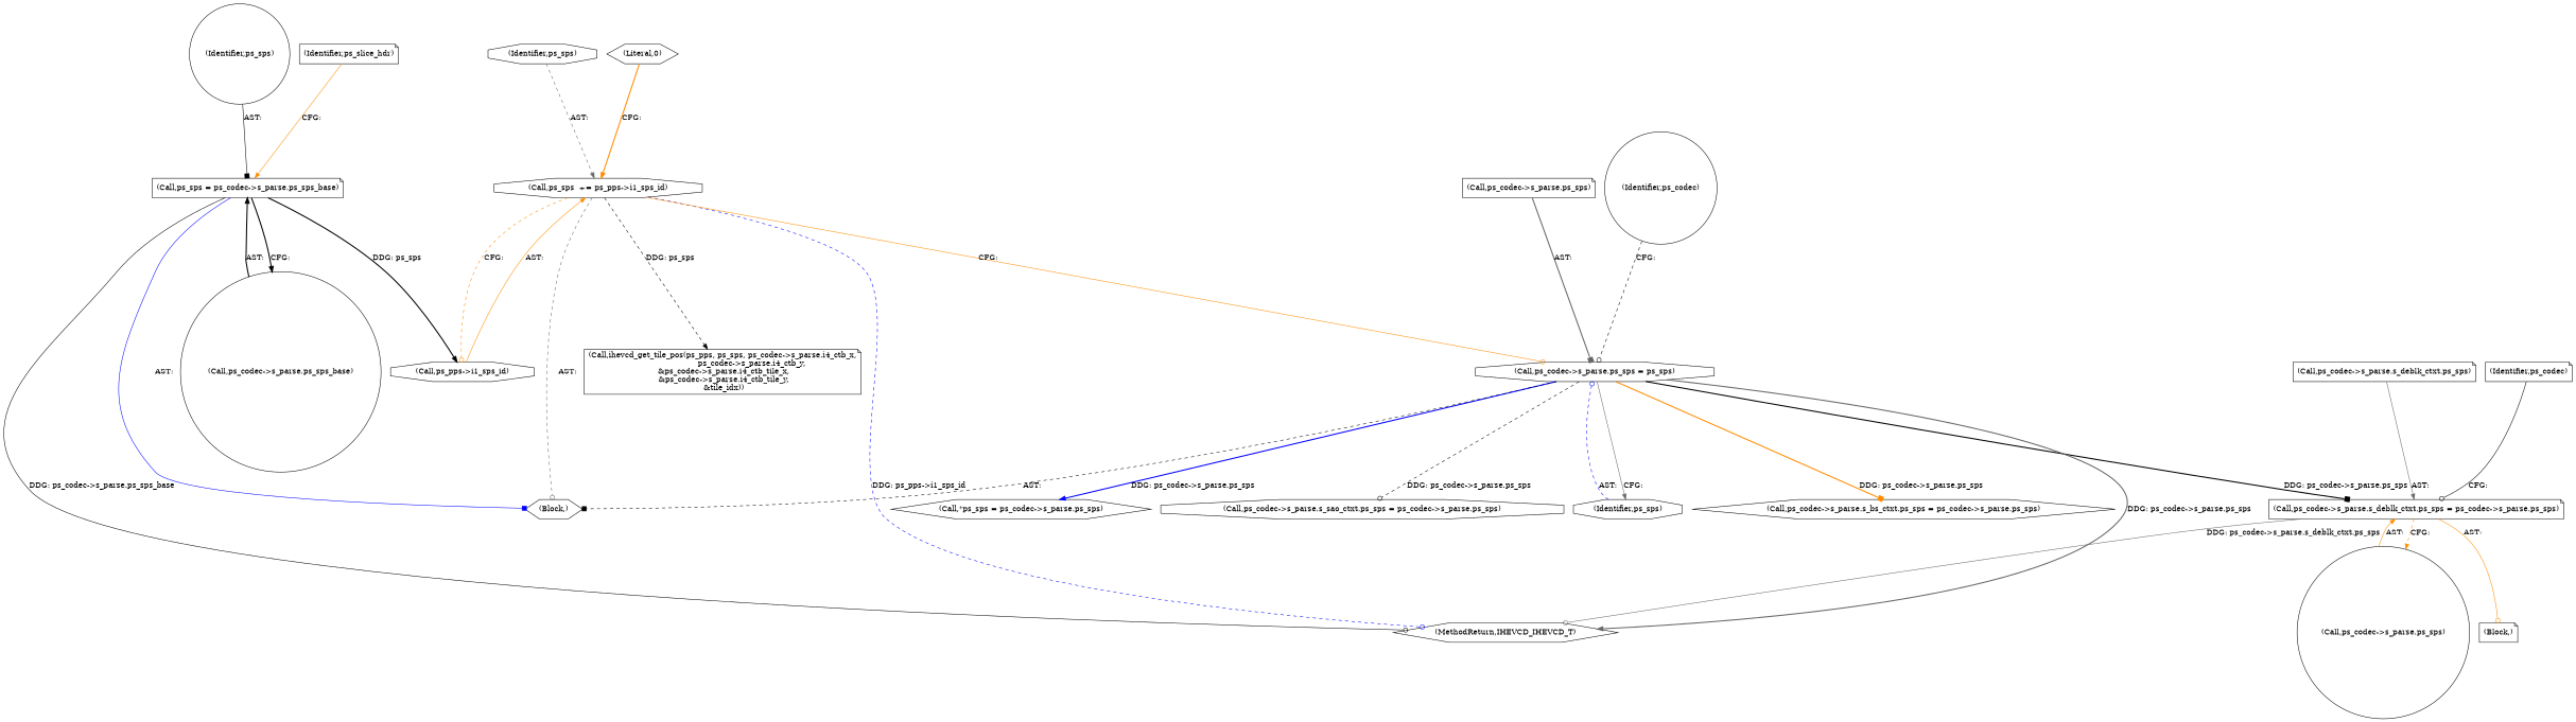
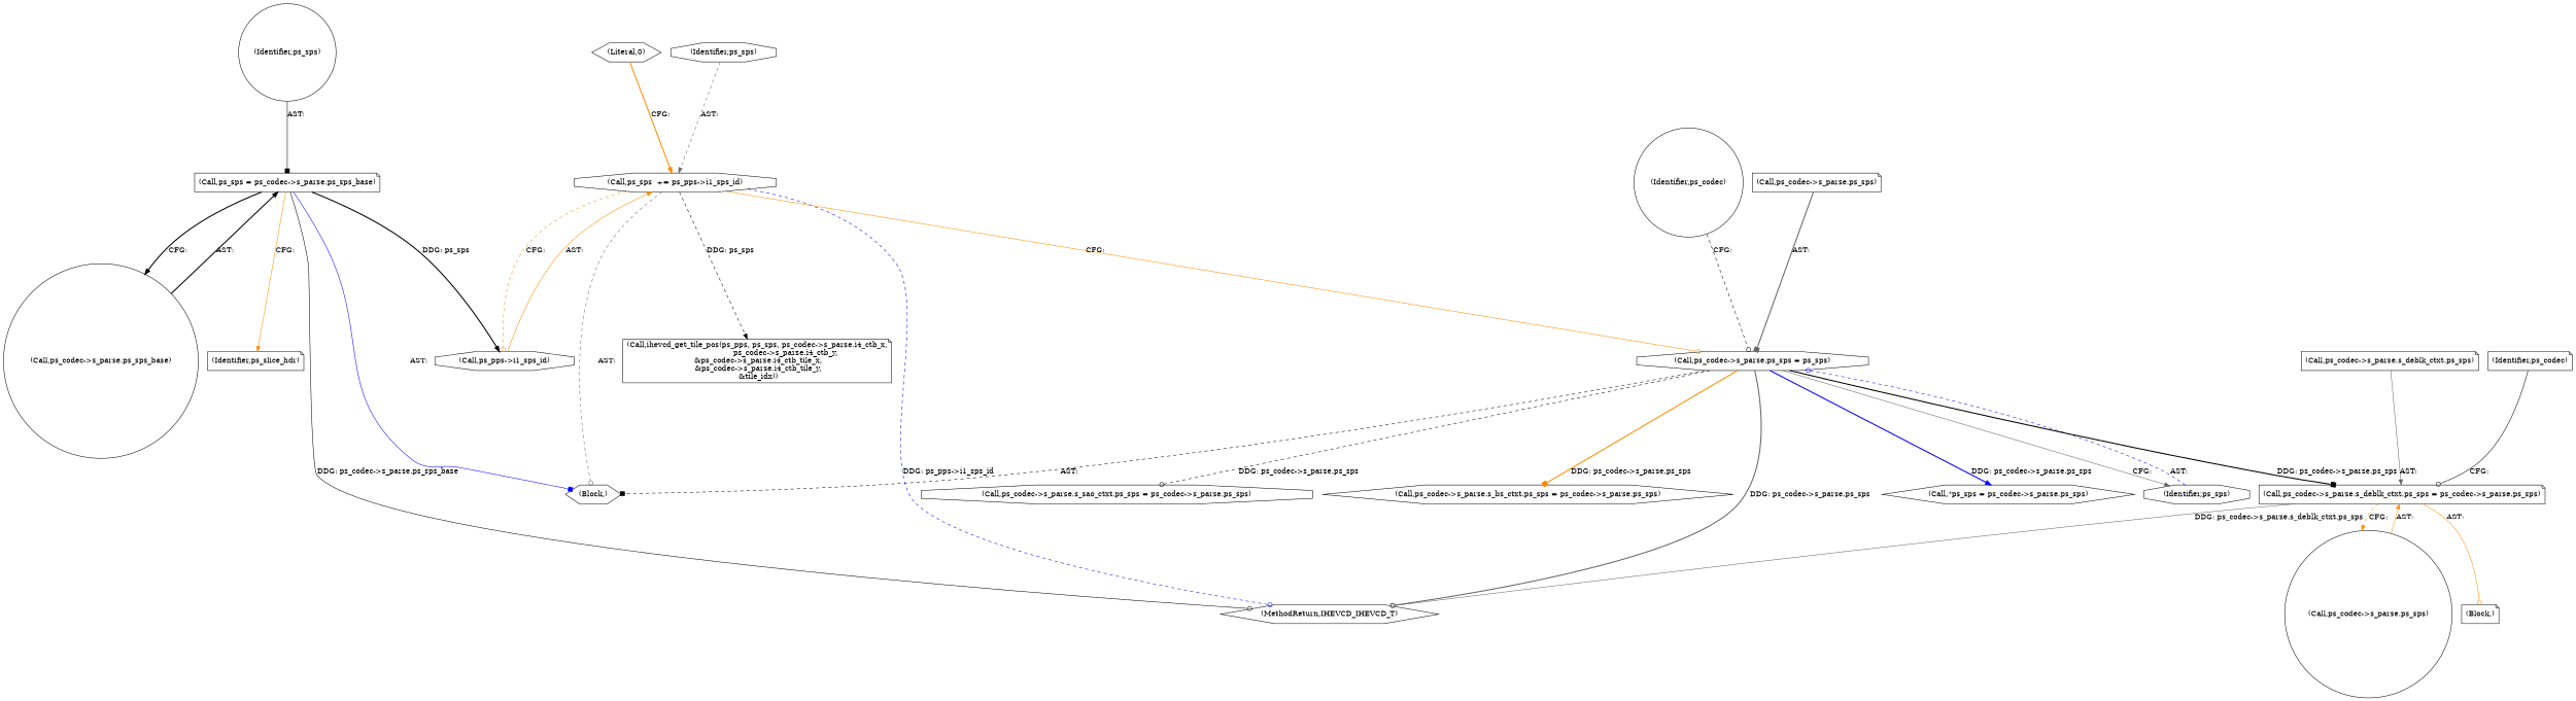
  digraph {
    node [shape=note]
    edge [arrowhead=normal color=black style=solid]
    n1 [label="(Call,ps_codec->s_parse.s_deblk_ctxt.ps_sps = ps_codec->s_parse.ps_sps)"]
    n2 [label="(MethodReturn,IHEVCD_IHEVCD_T)" shape=hexagon]
    n3 [label="(Block,)"]
    n4 [label="(Call,ps_codec->s_parse.ps_sps)" shape=circle]
    n5 [label="(Call,ps_codec->s_parse.ps_sps = ps_sps)" shape=octagon]
    n6 [label="(Call,*ps_sps = ps_codec->s_parse.ps_sps)" shape=hexagon]
    n7 [label="(Block,)" shape=hexagon]
    n8 [label="(Identifier,ps_sps)" shape=octagon]
    n9 [label="(Call,ps_codec->s_parse.s_sao_ctxt.ps_sps = ps_codec->s_parse.ps_sps)" shape=octagon]
    n10 [label="(Call,ps_codec->s_parse.s_bs_ctxt.ps_sps = ps_codec->s_parse.ps_sps)" shape=hexagon]
    n11 [label="(Call,ps_sps  += ps_pps->i1_sps_id)" shape=octagon]
    n12 [label="(Call,ps_pps->i1_sps_id)" shape=octagon]
    n13 [label="(Call,ihevcd_get_tile_pos(ps_pps, ps_sps, ps_codec->s_parse.i4_ctb_x,\n                        ps_codec->s_parse.i4_ctb_y,\n &ps_codec->s_parse.i4_ctb_tile_x,\n &ps_codec->s_parse.i4_ctb_tile_y,\n &tile_idx))"]
    n14 [label="(Call,ps_sps = ps_codec->s_parse.ps_sps_base)"]
    n15 [label="(Call,ps_codec->s_parse.ps_sps_base)" shape=circle]
    n16 [label="(Identifier,ps_sps)" shape=octagon]
    n17 [label="(Identifier,ps_sps)" shape=circle]
    n18 [label="(Call,ps_codec->s_parse.ps_sps)"]
    n19 [label="(Literal,0)" shape=hexagon]
    n20 [label="(Identifier,ps_slice_hdr)"]
    n21 [label="(Identifier,ps_codec)" shape=circle]
    n22 [label="(Identifier,ps_codec)"]
    n23 [label="(Call,ps_codec->s_parse.s_deblk_ctxt.ps_sps)"]
    n1 -> n2 [arrowhead=odot color=gray40 label="DDG: ps_codec->s_parse.s_deblk_ctxt.ps_sps"]
    n1 -> n3 [arrowhead=odot color=darkorange label="AST: "]
    n1 -> n4 [color=darkorange label="CFG: " style=dashed]
    n4 -> n1 [color=darkorange label="AST: "]
    n5 -> n1 [arrowhead=box label="DDG: ps_codec->s_parse.ps_sps" style=bold]
-   n5 -> n2 [color=gray40 label="DDG: ps_codec->s_parse.ps_sps" style=bold]
+   n5 -> n2 [arrowhead=odot color=gray40 label="DDG: ps_codec->s_parse.ps_sps" style=bold]
    n5 -> n6 [color=blue label="DDG: ps_codec->s_parse.ps_sps" style=bold]
    n5 -> n7 [arrowhead=box label="AST: " style=dashed]
    n5 -> n8 [color=gray40 label="CFG: "]
    n5 -> n9 [arrowhead=odot label="DDG: ps_codec->s_parse.ps_sps" style=dashed]
    n5 -> n10 [arrowhead=box color=darkorange label="DDG: ps_codec->s_parse.ps_sps" style=bold]
    n8 -> n5 [arrowhead=odot color=blue label="AST: " style=dashed]
    n11 -> n2 [arrowhead=odot color=blue label="DDG: ps_pps->i1_sps_id" style=dashed]
    n11 -> n5 [arrowhead=odot color=darkorange label="CFG: "]
    n11 -> n7 [arrowhead=odot color=gray40 label="AST: " style=dashed]
    n11 -> n12 [arrowhead=odot color=darkorange label="CFG: " style=dashed]
    n11 -> n13 [label="DDG: ps_sps" style=dashed]
    n12 -> n11 [color=darkorange label="AST: "]
    n14 -> n2 [arrowhead=odot label="DDG: ps_codec->s_parse.ps_sps_base"]
    n14 -> n7 [arrowhead=box color=blue label="AST: "]
    n14 -> n12 [label="DDG: ps_sps" style=bold]
    n14 -> n15 [label="CFG: " style=bold]
    n15 -> n14 [label="AST: " style=bold]
    n16 -> n11 [color=gray40 label="AST: " style=dashed]
    n17 -> n14 [arrowhead=box label="AST: "]
    n18 -> n5 [arrowhead=box color=gray40 label="AST: " style=bold]
    n19 -> n11 [color=darkorange label="CFG: " style=bold]
-   n20 -> n14 [color=darkorange label="CFG: "]
+   n14 -> n20 [color=darkorange label="CFG: "]
    n21 -> n5 [arrowhead=odot label="CFG: " style=dashed]
    n22 -> n1 [arrowhead=odot label="CFG: "]
    n23 -> n1 [color=gray40 label="AST: "]
  }
